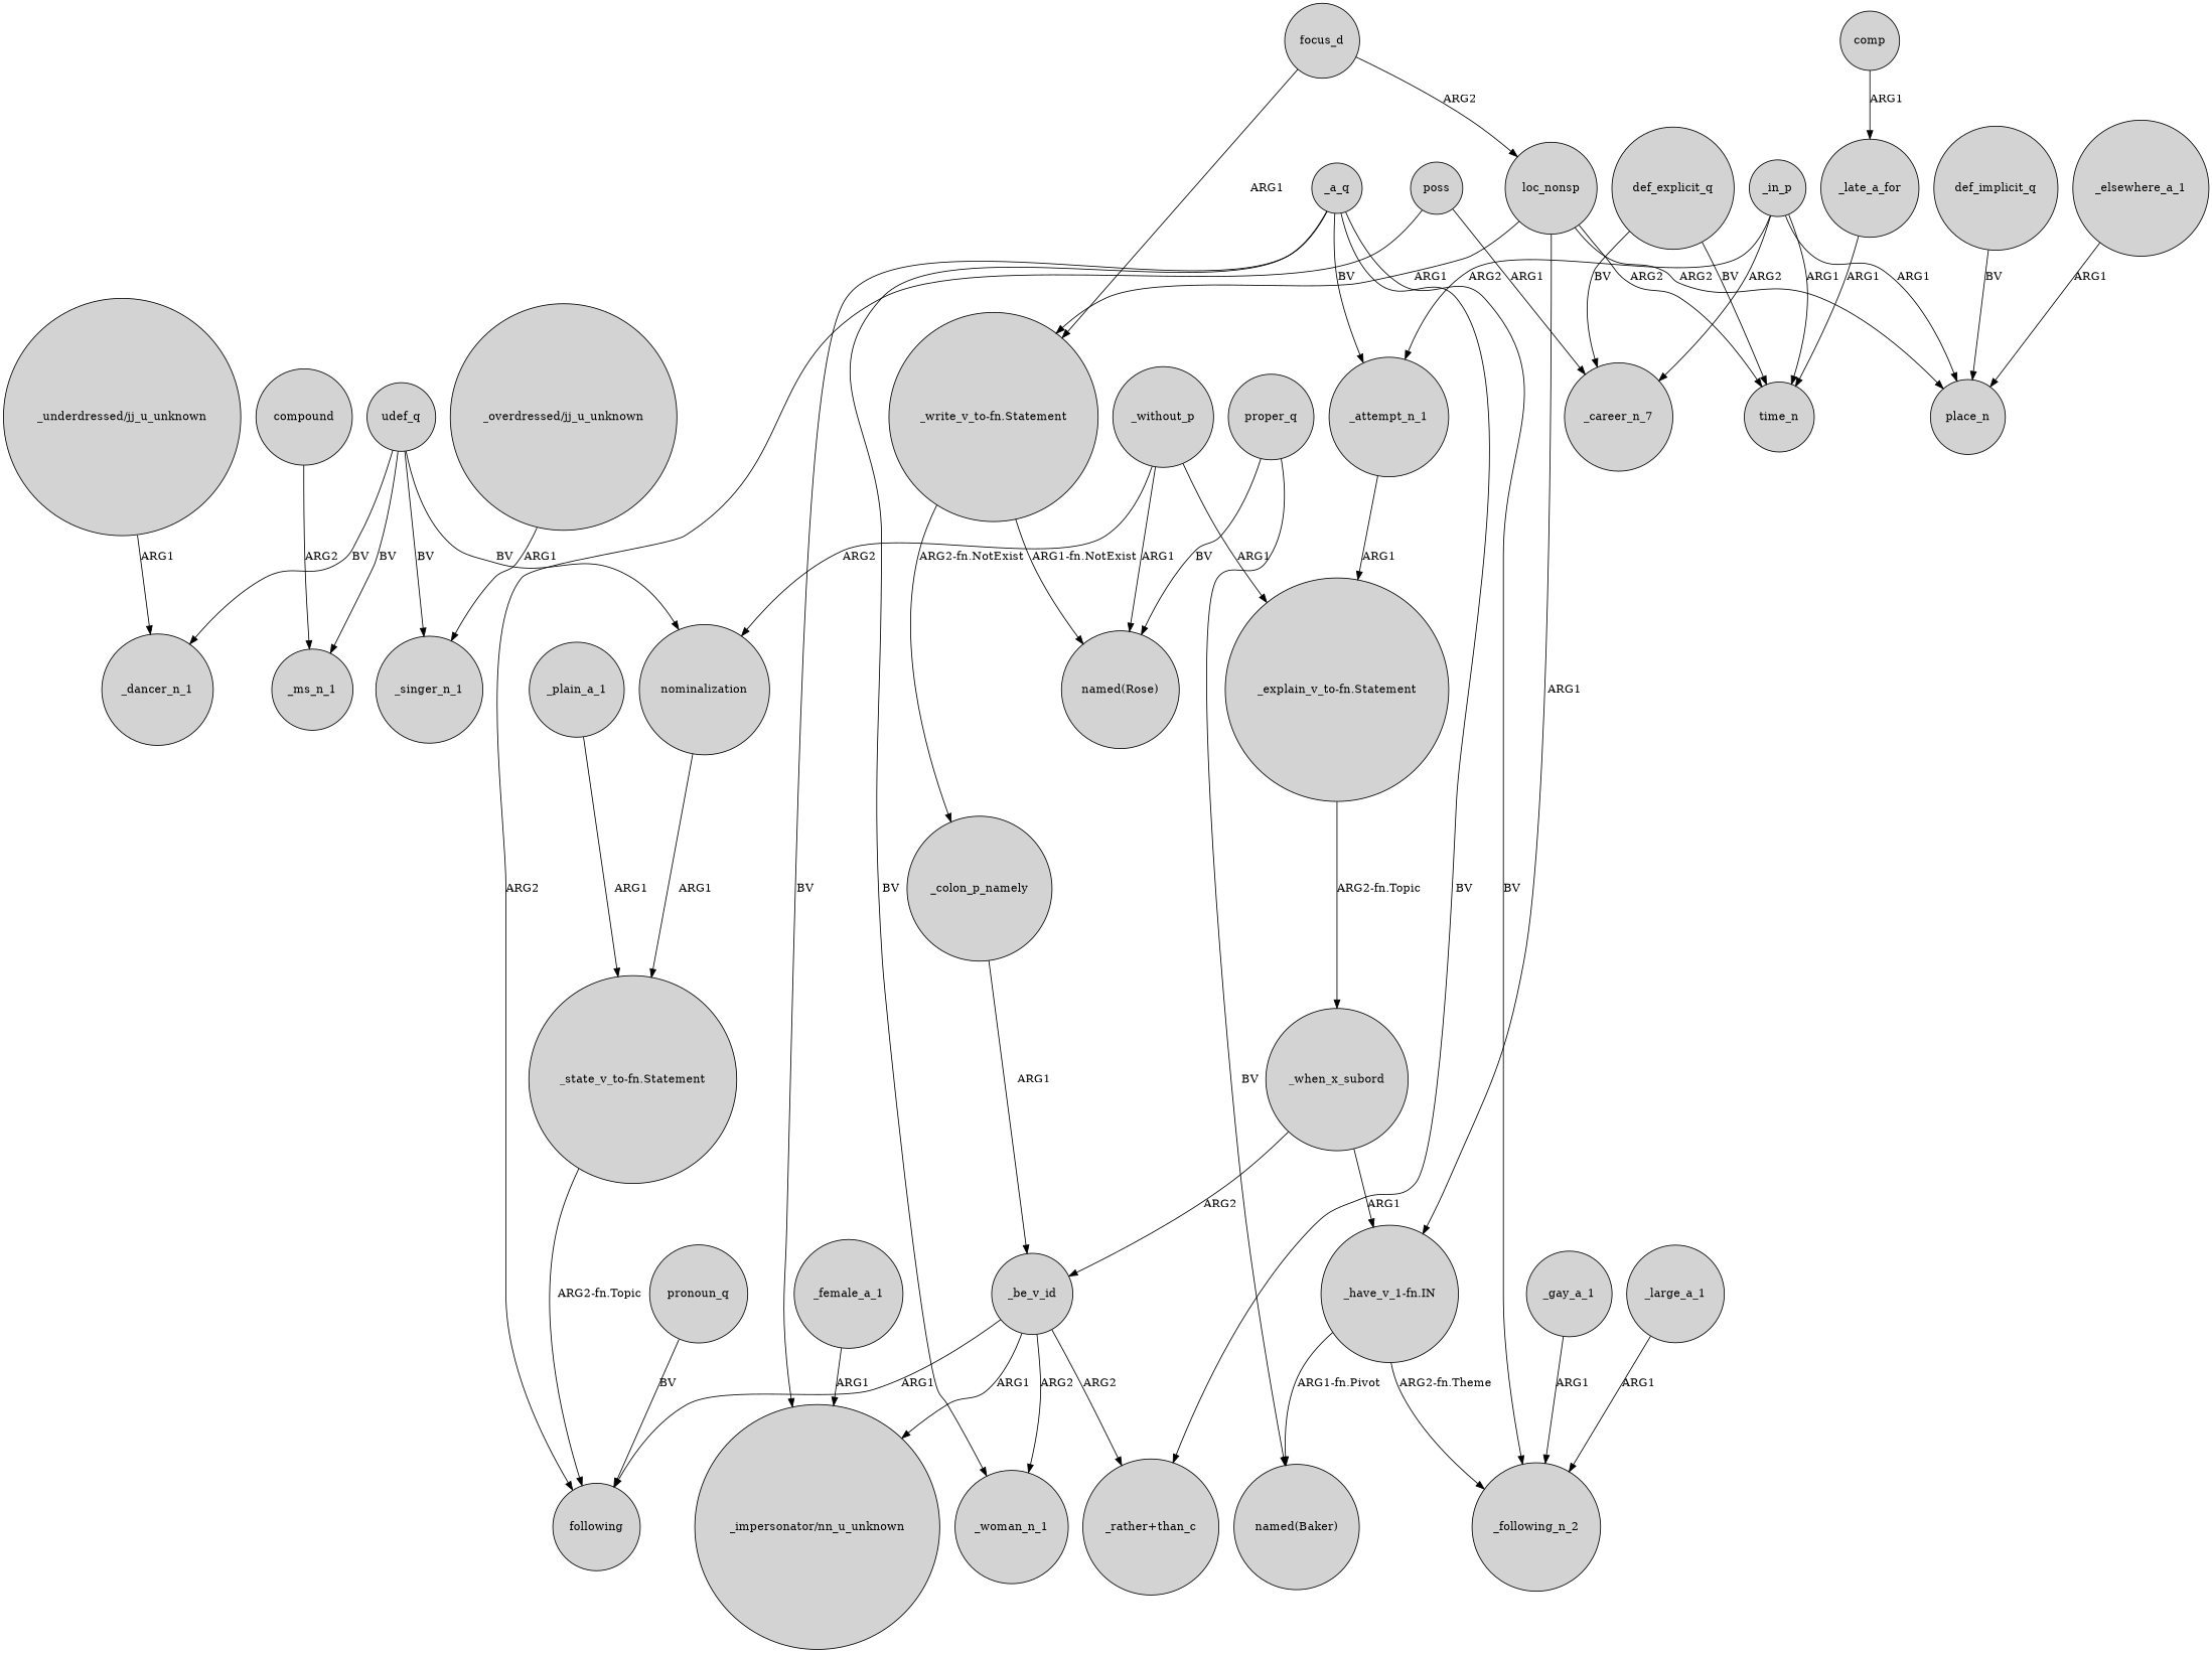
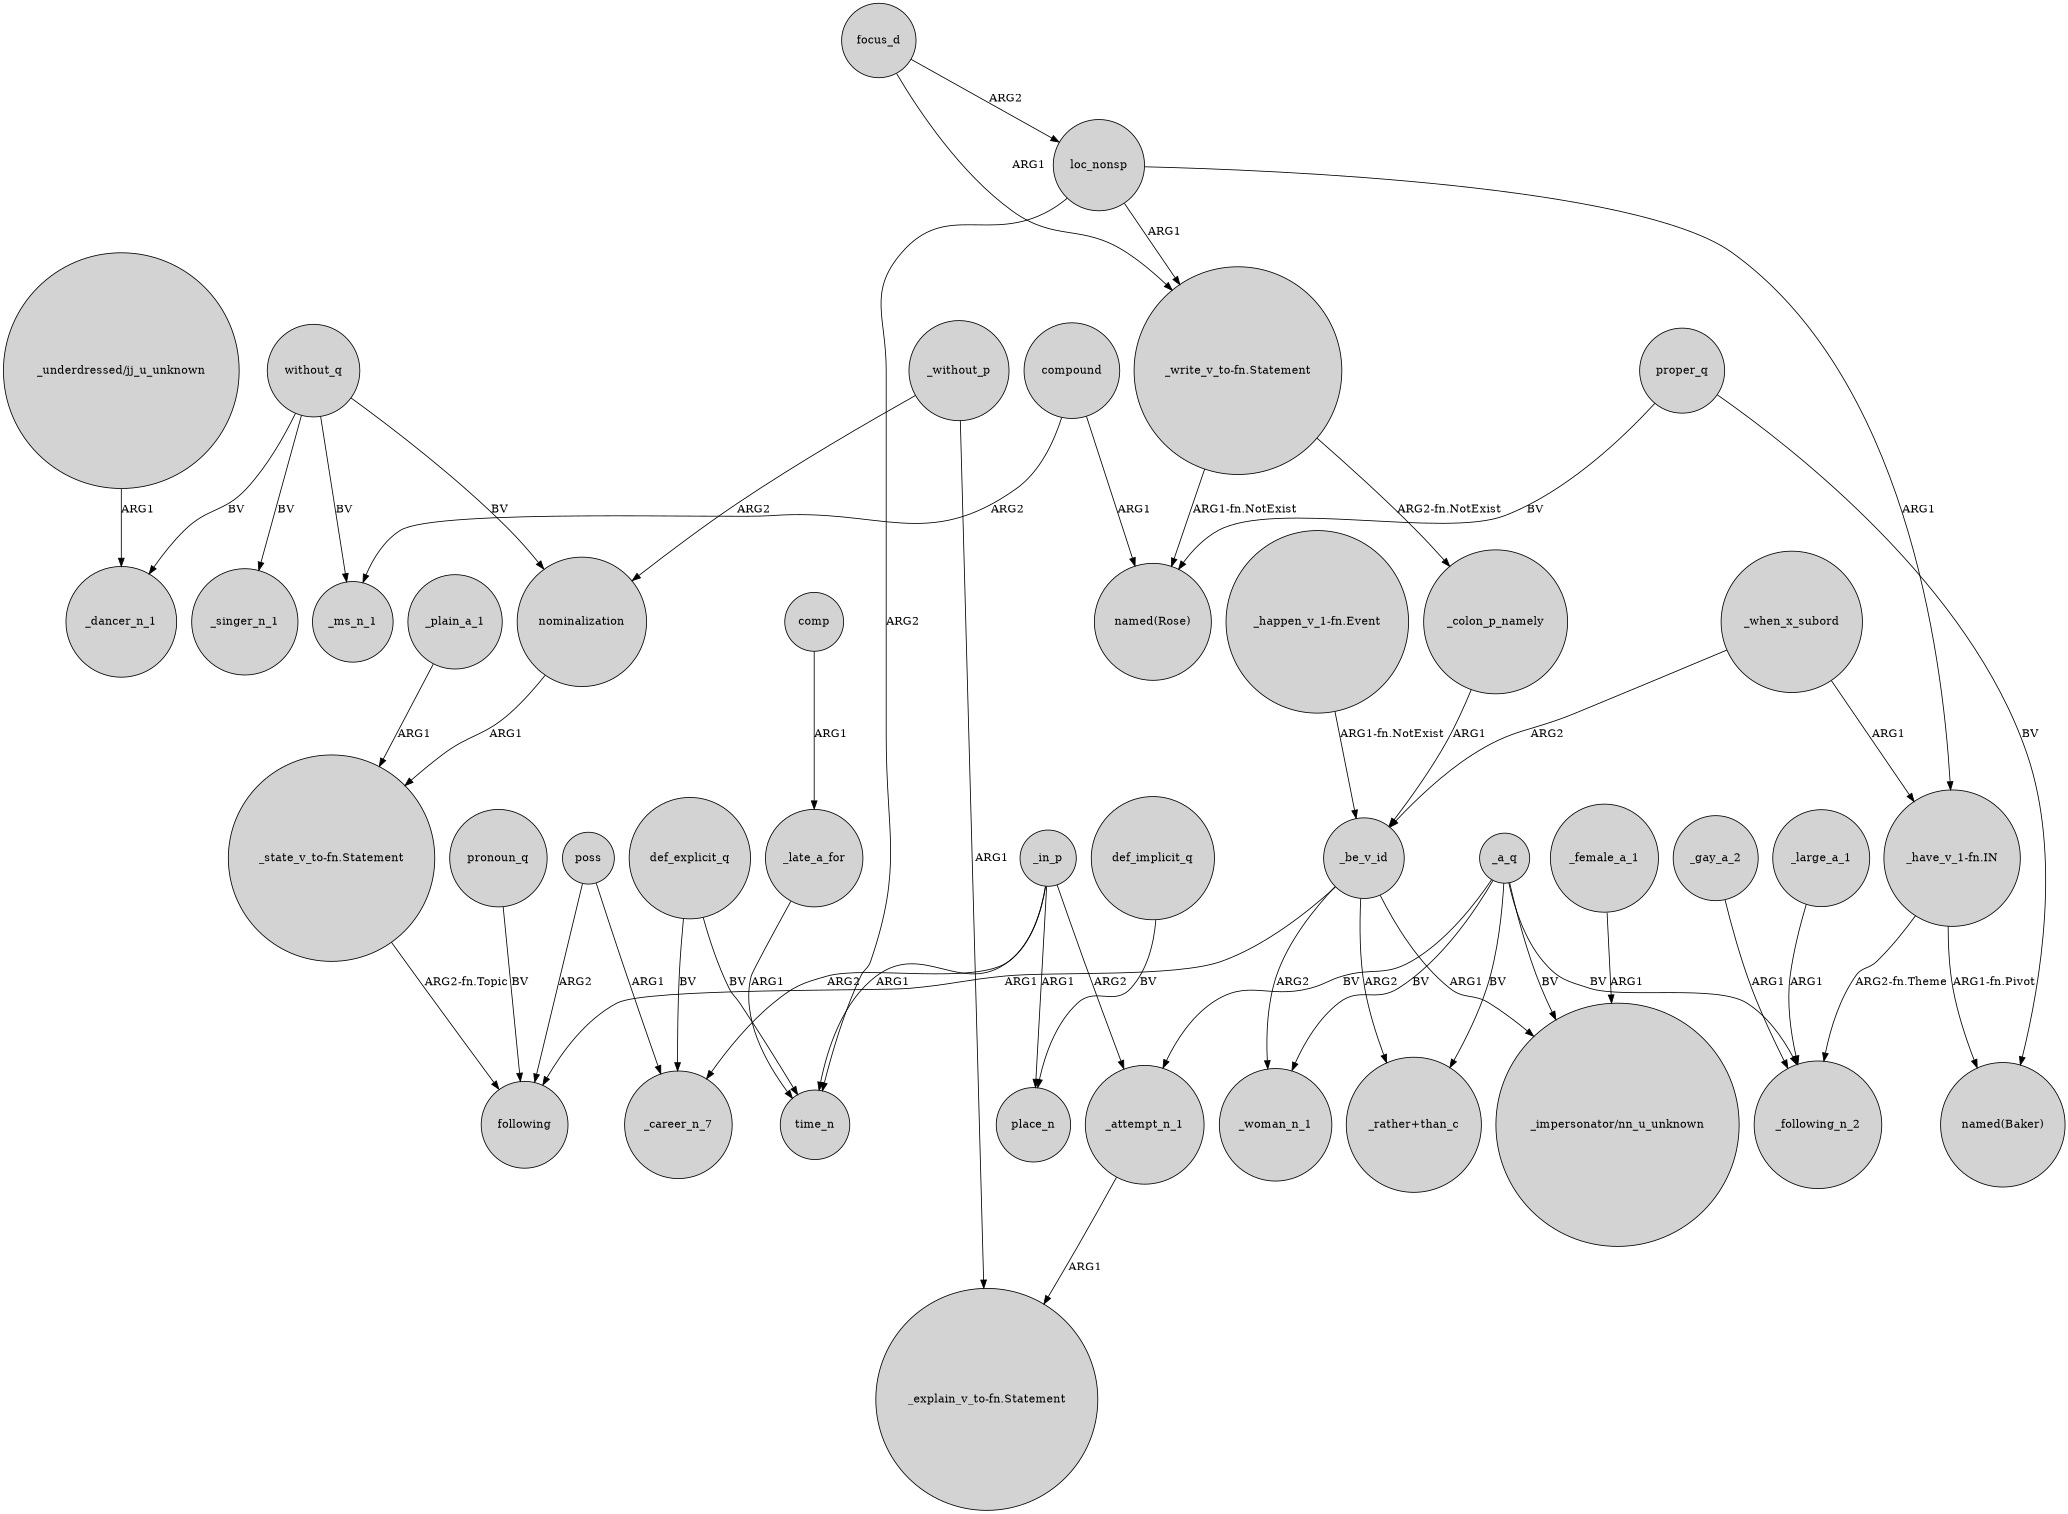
  digraph {
    node [shape=circle style=filled]
    "_underdressed/jj_u_unknown"
    _dancer_n_1
    "_write_v_to-fn.Statement"
    "named(Rose)"
    _colon_p_namely
    _be_v_id
    n7 [label=_career_n_7]
    poss
    n9 [label=following]
    focus_d
    loc_nonsp
    "_have_v_1-fn.IN"
    time_n
    place_n
    n15 [label=_following_n_2]
    "named(Baker)"
-   udef_q
+   udef_q [label=without_q]
    _singer_n_1
    _ms_n_1
    nominalization
    "_state_v_to-fn.Statement"
    comp
    _late_a_for
+   "_happen_v_1-fn.Event"
    "_rather+than_c"
    "_impersonator/nn_u_unknown"
    _woman_n_1
    def_explicit_q
    _a_q
    _attempt_n_1
    "_explain_v_to-fn.Statement"
-   "_overdressed/jj_u_unknown"
    _in_p
-   _gay_a_1
+   _gay_a_1 [label=_gay_a_2]
    def_implicit_q
    compound
    _when_x_subord
    proper_q
    pronoun_q
-   _elsewhere_a_1
    _plain_a_1
    _without_p
    _female_a_1
    _large_a_1
    "_underdressed/jj_u_unknown" -> _dancer_n_1 [label=ARG1]
    "_write_v_to-fn.Statement" -> "named(Rose)" [label="ARG1-fn.NotExist"]
    "_write_v_to-fn.Statement" -> _colon_p_namely [label="ARG2-fn.NotExist"]
    _colon_p_namely -> _be_v_id [label=ARG1]
    _be_v_id -> n9 [label=ARG1]
    _be_v_id -> "_rather+than_c" [label=ARG2]
    _be_v_id -> "_impersonator/nn_u_unknown" [label=ARG1]
    _be_v_id -> _woman_n_1 [label=ARG2]
    poss -> n7 [label=ARG1]
    poss -> n9 [label=ARG2]
    focus_d -> "_write_v_to-fn.Statement" [label=ARG1]
    focus_d -> loc_nonsp [label=ARG2]
    loc_nonsp -> "_write_v_to-fn.Statement" [label=ARG1]
    loc_nonsp -> "_have_v_1-fn.IN" [label=ARG1]
    loc_nonsp -> time_n [label=ARG2]
-   loc_nonsp -> place_n [label=ARG2]
    "_have_v_1-fn.IN" -> n15 [label="ARG2-fn.Theme"]
    "_have_v_1-fn.IN" -> "named(Baker)" [label="ARG1-fn.Pivot"]
    udef_q -> _dancer_n_1 [label=BV]
    udef_q -> _singer_n_1 [label=BV]
    udef_q -> _ms_n_1 [label=BV]
    udef_q -> nominalization [label=BV]
    nominalization -> "_state_v_to-fn.Statement" [label=ARG1]
    "_state_v_to-fn.Statement" -> n9 [label="ARG2-fn.Topic"]
    comp -> _late_a_for [label=ARG1]
    _late_a_for -> time_n [label=ARG1]
+   "_happen_v_1-fn.Event" -> _be_v_id [label="ARG1-fn.NotExist"]
    def_explicit_q -> n7 [label=BV]
    def_explicit_q -> time_n [label=BV]
    _a_q -> n15 [label=BV]
    _a_q -> "_rather+than_c" [label=BV]
    _a_q -> "_impersonator/nn_u_unknown" [label=BV]
    _a_q -> _woman_n_1 [label=BV]
    _a_q -> _attempt_n_1 [label=BV]
    _attempt_n_1 -> "_explain_v_to-fn.Statement" [label=ARG1]
-   "_explain_v_to-fn.Statement" -> _when_x_subord [label="ARG2-fn.Topic"]
-   "_overdressed/jj_u_unknown" -> _singer_n_1 [label=ARG1]
    _in_p -> n7 [label=ARG2]
    _in_p -> time_n [label=ARG1]
    _in_p -> place_n [label=ARG1]
    _in_p -> _attempt_n_1 [label=ARG2]
    _gay_a_1 -> n15 [label=ARG1]
    def_implicit_q -> place_n [label=BV]
-   _without_p -> "named(Rose)" [label=ARG1]
+   compound -> "named(Rose)" [label=ARG1]
    compound -> _ms_n_1 [label=ARG2]
    _when_x_subord -> _be_v_id [label=ARG2]
    _when_x_subord -> "_have_v_1-fn.IN" [label=ARG1]
    proper_q -> "named(Rose)" [label=BV]
    proper_q -> "named(Baker)" [label=BV]
    pronoun_q -> n9 [label=BV]
-   _elsewhere_a_1 -> place_n [label=ARG1]
    _plain_a_1 -> "_state_v_to-fn.Statement" [label=ARG1]
    _without_p -> nominalization [label=ARG2]
    _without_p -> "_explain_v_to-fn.Statement" [label=ARG1]
    _female_a_1 -> "_impersonator/nn_u_unknown" [label=ARG1]
    _large_a_1 -> n15 [label=ARG1]
  }
